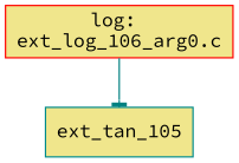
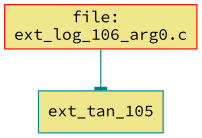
  digraph {
    fontname="Source Code Pro"
    node [shape=box style=filled fillcolor=khaki fontname="Source Code Pro"]
-   n1 [color=red label="log: \next_log_106_arg0.c"]
+   n1 [color=red label="file: \next_log_106_arg0.c"]
    n2 [color=cyan4 label=ext_tan_105]
    n1 -> n2 [color=teal style=solid arrowhead=tee fontname="Source Code Pro"]
  }
